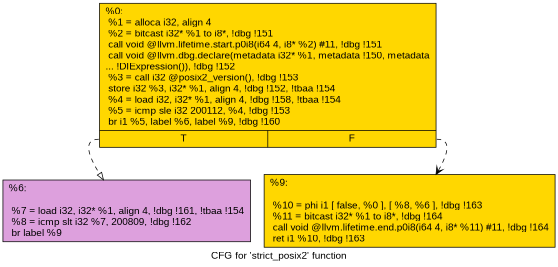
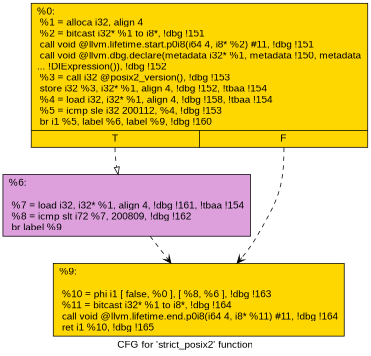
  digraph {
    fontname="Liberation Sans"
    label="CFG for 'strict_posix2' function"
    node [fillcolor=gold fontname="Liberation Sans" shape=record style=filled]
    edge [arrowhead=vee fontname="Liberation Sans" style=dashed]
    n1 [label="{%0:\l  %1 = alloca i32, align 4\l  %2 = bitcast i32* %1 to i8*, !dbg !151\l  call void @llvm.lifetime.start.p0i8(i64 4, i8* %2) #11, !dbg !151\l  call void @llvm.dbg.declare(metadata i32* %1, metadata !150, metadata\l... !DIExpression()), !dbg !152\l  %3 = call i32 @posix2_version(), !dbg !153\l  store i32 %3, i32* %1, align 4, !dbg !152, !tbaa !154\l  %4 = load i32, i32* %1, align 4, !dbg !158, !tbaa !154\l  %5 = icmp sle i32 200112, %4, !dbg !153\l  br i1 %5, label %6, label %9, !dbg !160\l|{<s0>T|<s1>F}}"]
-   n2 [fillcolor=plum label="{%6:\l\l  %7 = load i32, i32* %1, align 4, !dbg !161, !tbaa !154\l  %8 = icmp slt i32 %7, 200809, !dbg !162\l  br label %9\l}"]
-   n3 [label="{%9:\l\l  %10 = phi i1 [ false, %0 ], [ %8, %6 ], !dbg !163\l  %11 = bitcast i32* %1 to i8*, !dbg !164\l  call void @llvm.lifetime.end.p0i8(i64 4, i8* %11) #11, !dbg !164\l  ret i1 %10, !dbg !163\l}"]
+   n2 [fillcolor=plum label="{%6:\l\l  %7 = load i32, i32* %1, align 4, !dbg !161, !tbaa !154\l  %8 = icmp slt i72 %7, 200809, !dbg !162\l  br label %9\l}"]
+   n3 [label="{%9:\l\l  %10 = phi i1 [ false, %0 ], [ %8, %6 ], !dbg !163\l  %11 = bitcast i32* %1 to i8*, !dbg !164\l  call void @llvm.lifetime.end.p0i8(i64 4, i8* %11) #11, !dbg !164\l  ret i1 %10, !dbg !165\l}"]
    n1 -> n2 [arrowhead=onormal tailport=s0]
    n1 -> n3 [tailport=s1]
+   n2 -> n3
  }
